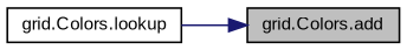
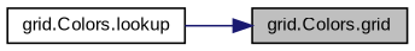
  digraph {
    rankdir=RL
    fontname="Liberation Sans"
    node [color=black fontname="Liberation Sans" fontsize=10 shape=record style=filled]
-   n1 [fillcolor=grey75 fontcolor=black height=0.2 label="grid.Colors.add" width=0.4]
+   n1 [fillcolor=grey75 fontcolor=black height=0.2 label="grid.Colors.grid" width=0.4]
    n2 [fillcolor=white height=0.2 label="grid.Colors.lookup" width=0.4]
    n1 -> n2 [color=midnightblue dir=back fontname="Liberation Sans" fontsize=10 labelfontname=Helvetica labelfontsize=10 style=solid]
  }
